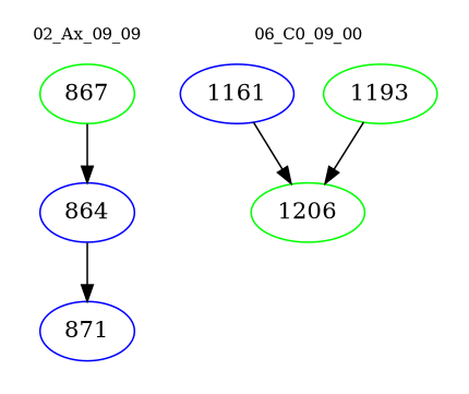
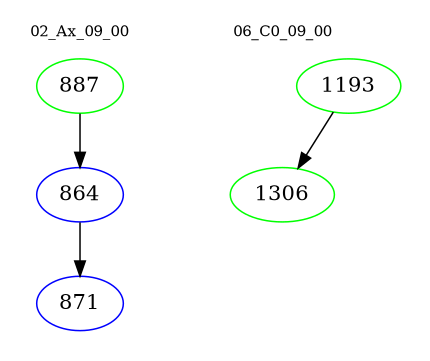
  digraph {
    node [color=green]
    edge [color=black]
-   n1 [label=867]
+   n1 [label=887]
    n2 [color=blue label=864]
    n3 [color=blue label=871]
    n4 [label=1193]
-   n5 [color=blue label=1161]
-   n6 [label=1206]
+   n6 [label=1306]
    subgraph cluster_1 {
      color=white
      fontsize=10
-     label="02_Ax_09_09"
+     label="02_Ax_09_00"
      n1
      n2
      n3
    }
    subgraph cluster_2 {
      color=white
      fontsize=10
      label="06_C0_09_00"
      n4
-     n5
      n6
    }
    n1 -> n2
    n2 -> n3
    n4 -> n6
-   n5 -> n6
  }
